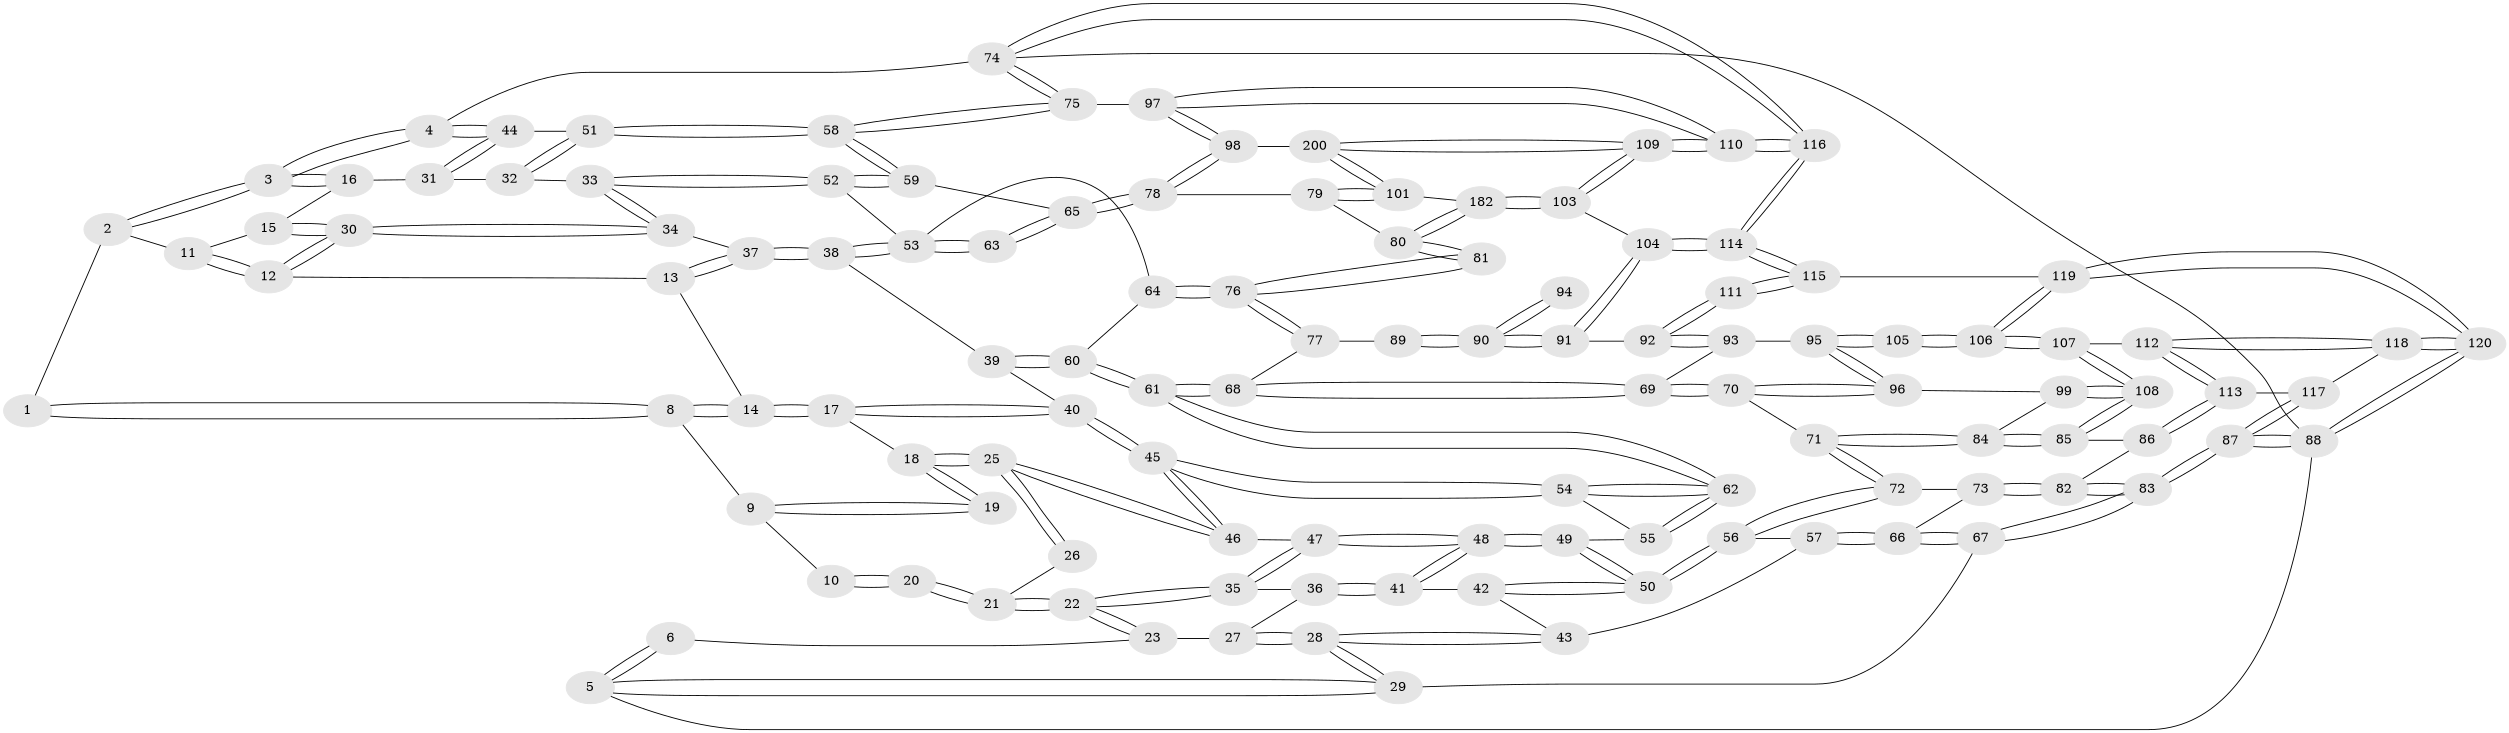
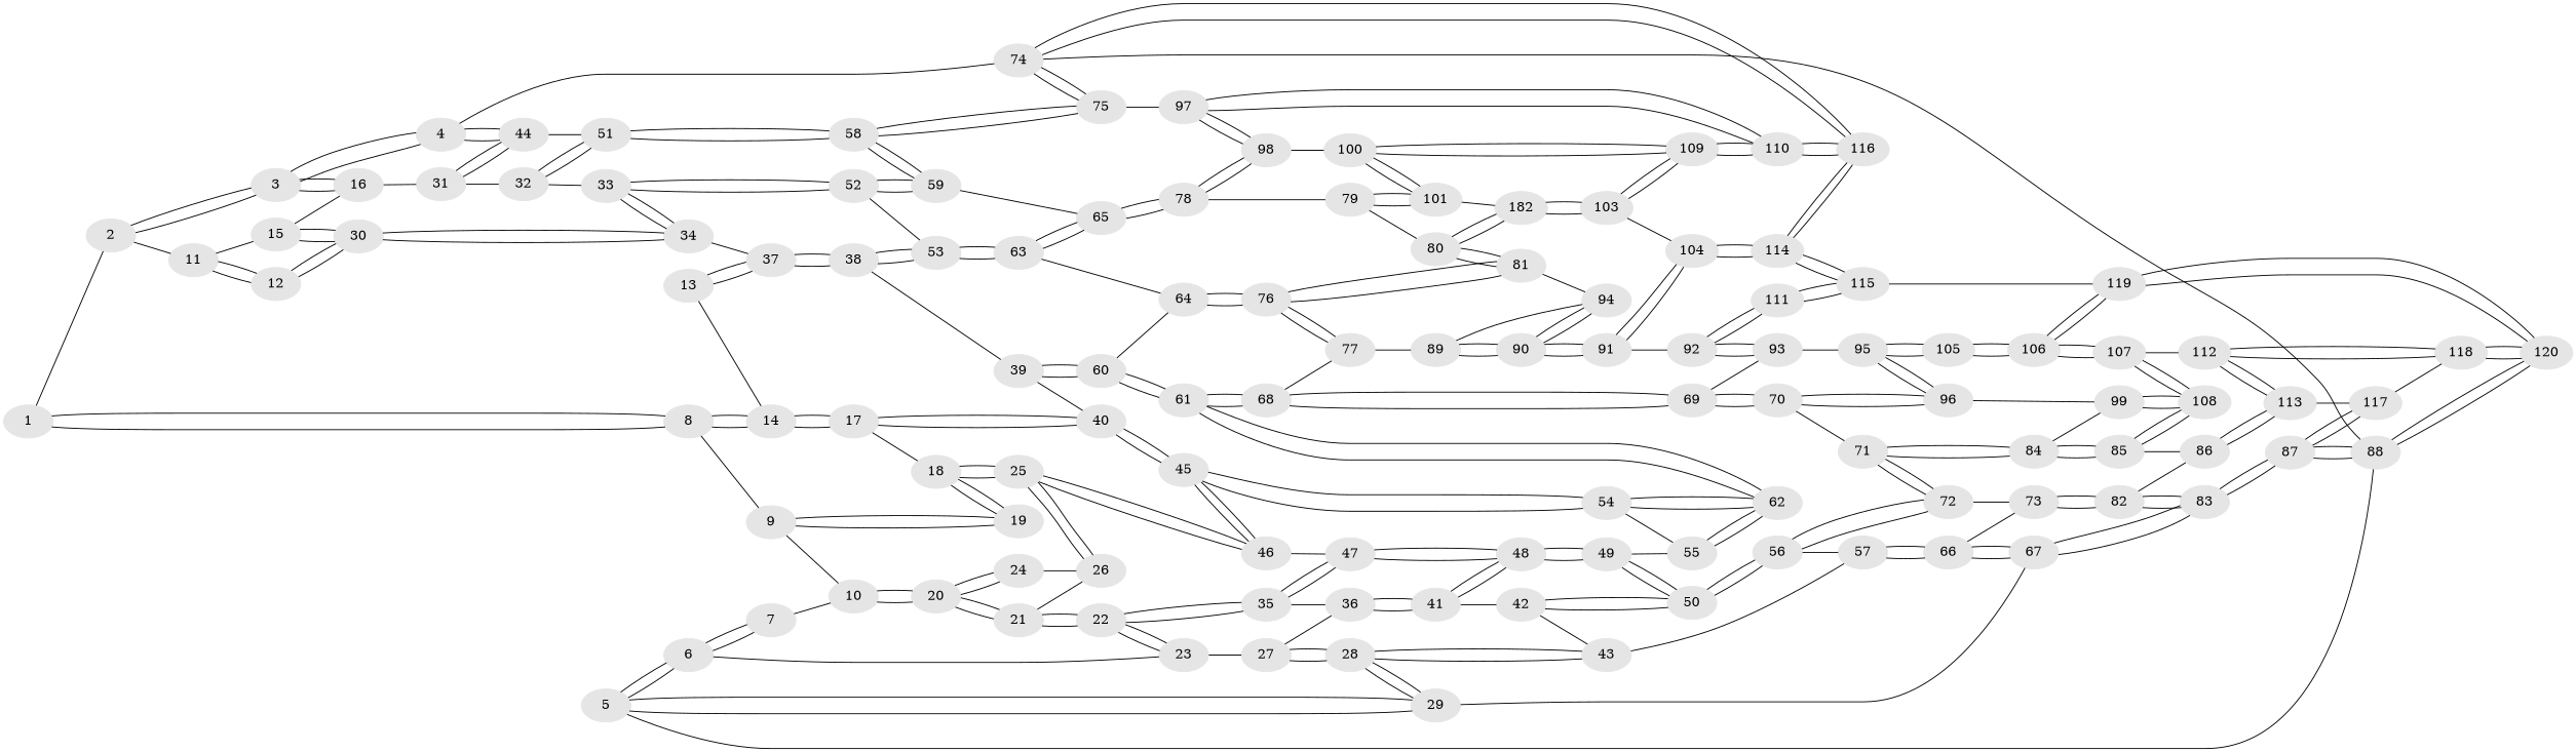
  graph {
    rankdir=LR
    node [color=gray90 style=filled]
    1
    2
    8
    3
    11
    9
    14
    4
    16
    12
    15
    44
    74
    31
    5
    6
    29
    88
    51
    75
    116
+   7
    23
    67
    120
    10
    27
    20
    19
    17
+   24
    21
    13
    30
    37
    34
    38
    18
    40
    32
    25
    45
    26
    46
    22
    35
    36
    47
    28
    43
    41
    57
    83
    33
    52
    58
    53
    59
    48
    42
    39
    60
    63
    61
    64
    54
    50
    49
    56
    66
    55
    62
    72
    65
    73
    97
    78
    68
    76
    69
    77
    81
    79
    98
    82
    87
    70
    93
    89
    71
    96
    95
    84
    99
    85
    86
    110
    94
    90
    80
    101
-   100 [label=200]
+   100
    n103 [label=182]
    103
    113
    117
    108
    118
    91
    92
    104
    111
    114
    115
    105
    106
    109
    107
    119
    112
    1 -- 2
    1 -- 8
    1 -- 8
    2 -- 3
    2 -- 3
    2 -- 11
    8 -- 9
    8 -- 14
    8 -- 14
    3 -- 4
    3 -- 4
    3 -- 16
    3 -- 16
    11 -- 12
    11 -- 12
    11 -- 15
    9 -- 10
    9 -- 19
    9 -- 19
    14 -- 17
    14 -- 17
    4 -- 44
    4 -- 44
    4 -- 74
    16 -- 31
-   12 -- 13
    12 -- 30
    12 -- 30
    15 -- 16
    15 -- 30
    15 -- 30
    44 -- 51
    74 -- 88
    74 -- 75
    74 -- 75
    74 -- 116
    74 -- 116
    31 -- 44
    31 -- 44
    31 -- 32
    5 -- 6
    5 -- 6
    5 -- 29
    5 -- 29
    5 -- 88
+   6 -- 7
+   6 -- 7
    6 -- 23
    29 -- 67
    88 -- 120
    88 -- 120
    51 -- 58
    51 -- 58
    75 -- 97
+   7 -- 10
    23 -- 27
    67 -- 83
    67 -- 83
    10 -- 20
    10 -- 20
    27 -- 36
    27 -- 28
    27 -- 28
+   20 -- 24
+   20 -- 24
    20 -- 21
    20 -- 21
    17 -- 18
    17 -- 40
    17 -- 40
+   24 -- 26
    21 -- 26
    21 -- 22
    21 -- 22
    13 -- 14
    13 -- 37
    13 -- 37
    30 -- 34
    30 -- 34
    37 -- 38
    37 -- 38
    34 -- 37
    38 -- 53
    38 -- 53
    38 -- 39
    18 -- 19
    18 -- 19
    18 -- 25
    18 -- 25
    40 -- 45
    40 -- 45
    32 -- 51
    32 -- 51
    32 -- 33
    25 -- 26
    25 -- 26
    25 -- 46
    25 -- 46
    45 -- 46
    45 -- 46
    45 -- 54
    45 -- 54
    46 -- 47
    22 -- 23
    22 -- 23
    22 -- 35
    22 -- 35
    35 -- 36
    35 -- 47
    35 -- 47
    36 -- 41
    36 -- 41
    47 -- 48
    47 -- 48
    28 -- 29
    28 -- 29
    28 -- 43
    28 -- 43
    43 -- 57
    41 -- 48
    41 -- 48
    41 -- 42
    57 -- 66
    57 -- 66
    83 -- 87
    83 -- 87
    33 -- 34
    33 -- 34
    33 -- 52
    33 -- 52
    52 -- 53
    52 -- 59
    52 -- 59
    58 -- 75
    58 -- 75
    58 -- 59
    58 -- 59
    53 -- 63
    53 -- 63
    59 -- 65
    48 -- 49
    48 -- 49
    42 -- 43
    42 -- 50
    42 -- 50
    39 -- 40
    39 -- 60
    39 -- 60
    60 -- 61
    60 -- 61
    60 -- 64
-   53 -- 64
+   63 -- 64
    63 -- 65
    63 -- 65
    61 -- 62
    61 -- 62
    61 -- 68
    61 -- 68
    64 -- 76
    64 -- 76
    54 -- 55
    54 -- 62
    54 -- 62
    50 -- 56
    50 -- 56
    49 -- 50
    49 -- 50
    49 -- 55
    56 -- 57
    56 -- 72
    56 -- 72
    66 -- 67
    66 -- 67
    66 -- 73
    55 -- 62
    55 -- 62
    72 -- 73
    65 -- 78
    65 -- 78
    73 -- 82
    73 -- 82
    97 -- 98
    97 -- 98
    97 -- 110
    97 -- 110
    78 -- 79
    78 -- 98
    78 -- 98
    68 -- 69
    68 -- 69
    68 -- 77
    76 -- 77
    76 -- 77
    76 -- 81
    76 -- 81
    69 -- 70
    69 -- 70
    69 -- 93
    77 -- 89
+   81 -- 94
    79 -- 80
    79 -- 101
    79 -- 101
    98 -- 100
    82 -- 83
    82 -- 83
    82 -- 86
    87 -- 88
    87 -- 88
    87 -- 117
    87 -- 117
    70 -- 71
    70 -- 96
    70 -- 96
    93 -- 95
+   89 -- 94
    89 -- 90
    89 -- 90
    71 -- 72
    71 -- 72
    71 -- 84
    71 -- 84
    96 -- 99
    95 -- 96
    95 -- 96
    95 -- 105
    95 -- 105
    84 -- 99
    84 -- 85
    84 -- 85
    99 -- 108
    99 -- 108
    85 -- 86
    85 -- 108
    85 -- 108
    86 -- 113
    86 -- 113
    110 -- 116
    110 -- 116
    90 -- 94
    90 -- 94
    90 -- 91
    90 -- 91
    80 -- 81
    80 -- 81
    80 -- n103
    80 -- n103
    101 -- n103
    100 -- 101
    100 -- 101
    100 -- 109
    100 -- 109
    n103 -- 103
    n103 -- 103
    103 -- 104
    103 -- 109
    103 -- 109
    113 -- 117
    117 -- 118
    118 -- 120
    118 -- 120
    91 -- 92
    91 -- 104
    91 -- 104
    92 -- 93
    92 -- 93
    92 -- 111
    92 -- 111
    104 -- 114
    104 -- 114
    111 -- 115
    111 -- 115
    114 -- 116
    114 -- 116
    114 -- 115
    114 -- 115
    115 -- 119
    105 -- 106
    105 -- 106
    106 -- 107
    106 -- 107
    106 -- 119
    106 -- 119
    109 -- 110
    109 -- 110
    107 -- 108
    107 -- 108
    107 -- 112
    119 -- 120
    119 -- 120
    112 -- 113
    112 -- 113
    112 -- 118
    112 -- 118
  }
